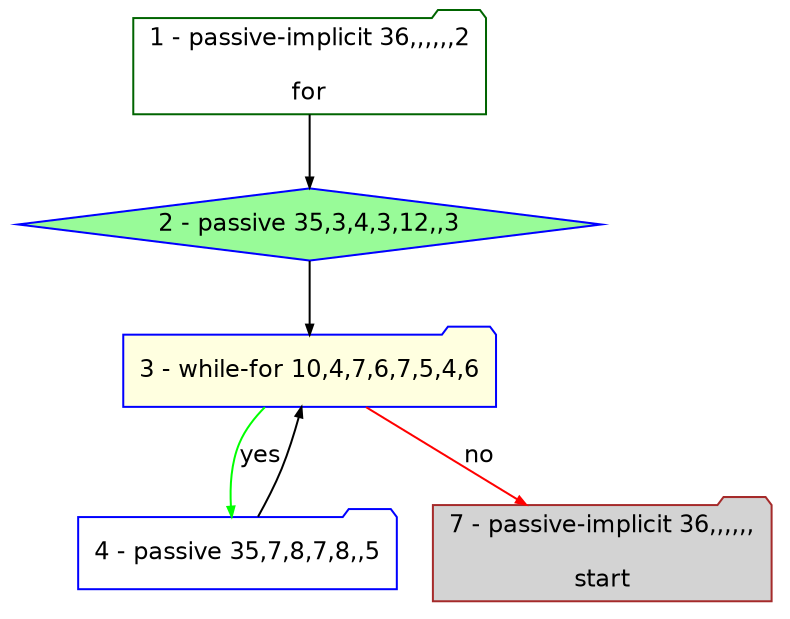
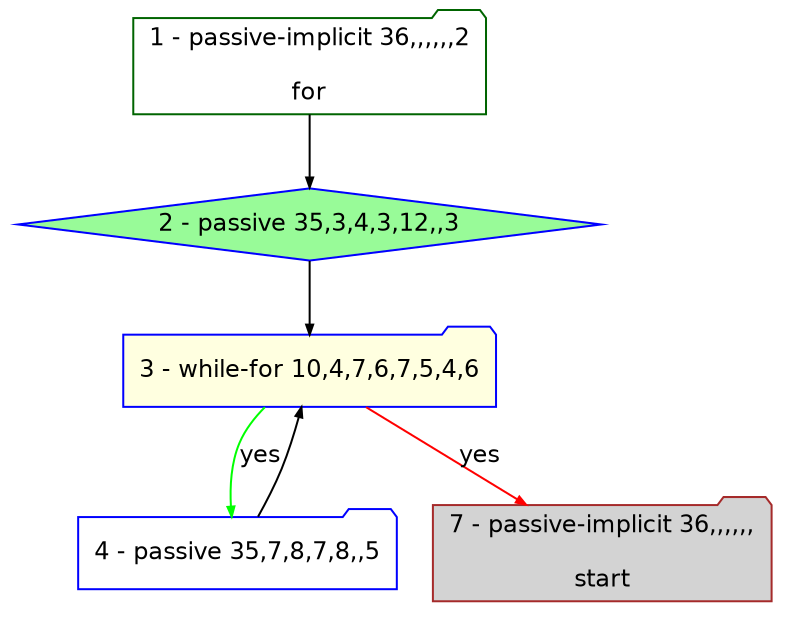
  digraph {
    bgcolor=white
    compound=true
    fillcolor="#FFFFCC"
    fontname="DejaVu Sans"
    fontsize=12
    pack=true
    packmode=clust
    style="rounded,filled"
    node [color="#0000ff" compound=true fillcolor=white fixedsize=false fontname="DejaVu Sans" fontsize=12 node_initialized=no shape=folder style=filled]
    edge [arrowhead=normal arrowsize=0.5 arrowtail=none color="#000000" compound=true dir=forward fontcolor=black fontname="DejaVu Sans" fontsize=12]
    n1 [fillcolor=palegreen label="2 - passive 35,3,4,3,12,,3" shape=diamond]
    n2 [fillcolor=lightyellow label="3 - while-for 10,4,7,6,7,5,4,6"]
    n3 [label="4 - passive 35,7,8,7,8,,5"]
    n4 [color="#a52a2a" fillcolor=lightgrey label="7 - passive-implicit 36,,,,,,\n\nstart"]
    n5 [color="#006400" label="1 - passive-implicit 36,,,,,,2\n\nfor"]
    n1 -> n2
    n2 -> n3 [color="#00ff00" label=yes]
-   n2 -> n4 [color="#ff0000" label=no]
+   n2 -> n4 [color="#ff0000" label=yes]
    n3 -> n2
    n5 -> n1
  }
